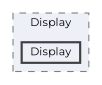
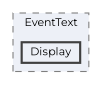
  digraph {
    compound=true
    fontname=Montserrat
    n1 [color=grey25 fillcolor="#edf0f7" fontname=Montserrat fontsize=10 height=0.2 label=Display shape=box style="filled,bold" width=0.4]
    subgraph cluster_1 {
      bgcolor="#edf0f7"
      fontsize=10
-     label=Display
+     label=EventText
      pencolor=grey50
      style="filled,dashed"
      n1
    }
  }
